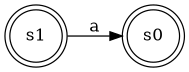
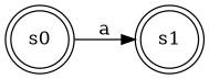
  digraph {
    rankdir=LR
    node [shape=doublecircle]
    s0
    s1
-   s1 -> s0 [label=a]
+   s0 -> s1 [label=a]
  }
